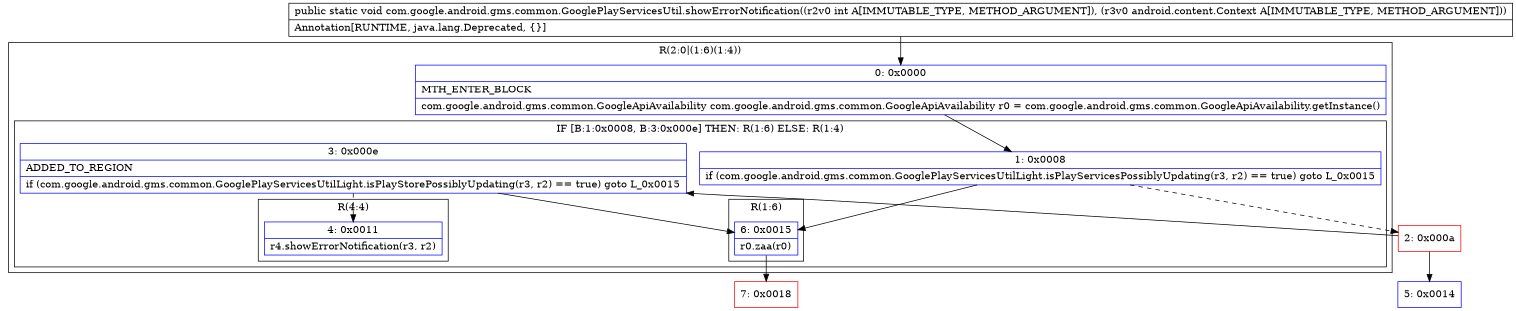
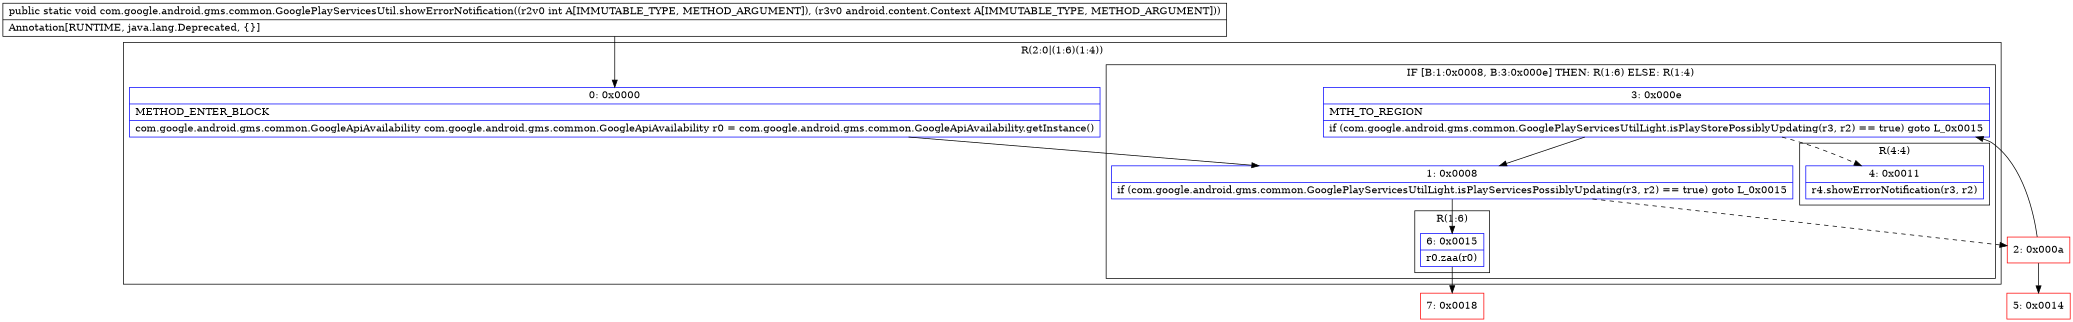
  digraph {
    node [color=blue shape=record]
    n1 [label="{6\:\ 0x0015|r0.zaa(r0)\l}"]
    n2 [label="{4\:\ 0x0011|r4.showErrorNotification(r3, r2)\l}"]
    n3 [label="{1\:\ 0x0008|if (com.google.android.gms.common.GooglePlayServicesUtilLight.isPlayServicesPossiblyUpdating(r3, r2) == true) goto L_0x0015\l}"]
-   n4 [label="{3\:\ 0x000e|ADDED_TO_REGION\l|if (com.google.android.gms.common.GooglePlayServicesUtilLight.isPlayStorePossiblyUpdating(r3, r2) == true) goto L_0x0015\l}"]
-   n5 [label="{0\:\ 0x0000|MTH_ENTER_BLOCK\l|com.google.android.gms.common.GoogleApiAvailability com.google.android.gms.common.GoogleApiAvailability r0 = com.google.android.gms.common.GoogleApiAvailability.getInstance()\l}"]
+   n4 [label="{3\:\ 0x000e|MTH_TO_REGION\l|if (com.google.android.gms.common.GooglePlayServicesUtilLight.isPlayStorePossiblyUpdating(r3, r2) == true) goto L_0x0015\l}"]
+   n5 [label="{0\:\ 0x0000|METHOD_ENTER_BLOCK\l|com.google.android.gms.common.GoogleApiAvailability com.google.android.gms.common.GoogleApiAvailability r0 = com.google.android.gms.common.GoogleApiAvailability.getInstance()\l}"]
    n6 [color=red label="{7\:\ 0x0018}"]
    n7 [color=red label="{2\:\ 0x000a}"]
-   n8 [label="{5\:\ 0x0014}"]
+   n8 [color=red label="{5\:\ 0x0014}"]
    n9 [label="{public static void com.google.android.gms.common.GooglePlayServicesUtil.showErrorNotification((r2v0 int A[IMMUTABLE_TYPE, METHOD_ARGUMENT]), (r3v0 android.content.Context A[IMMUTABLE_TYPE, METHOD_ARGUMENT]))  | Annotation[RUNTIME, java.lang.Deprecated, \{\}]\l}" color=""]
    subgraph cluster_1 {
      label="R(2:0|(1:6)(1:4))"
      n5
      subgraph cluster_2 {
        label="IF [B:1:0x0008, B:3:0x000e] THEN: R(1:6) ELSE: R(1:4)"
        n3
        n4
        subgraph cluster_3 {
          label="R(1:6)"
          n1
        }
        subgraph cluster_4 {
          label="R(4:4)"
          n2
        }
      }
    }
    n1 -> n6
    n3 -> n1
    n3 -> n7 [style=dashed]
-   n4 -> n1
+   n4 -> n3
    n4 -> n2 [style=dashed]
    n5 -> n3
    n7 -> n4
    n7 -> n8
    n9 -> n5
  }
